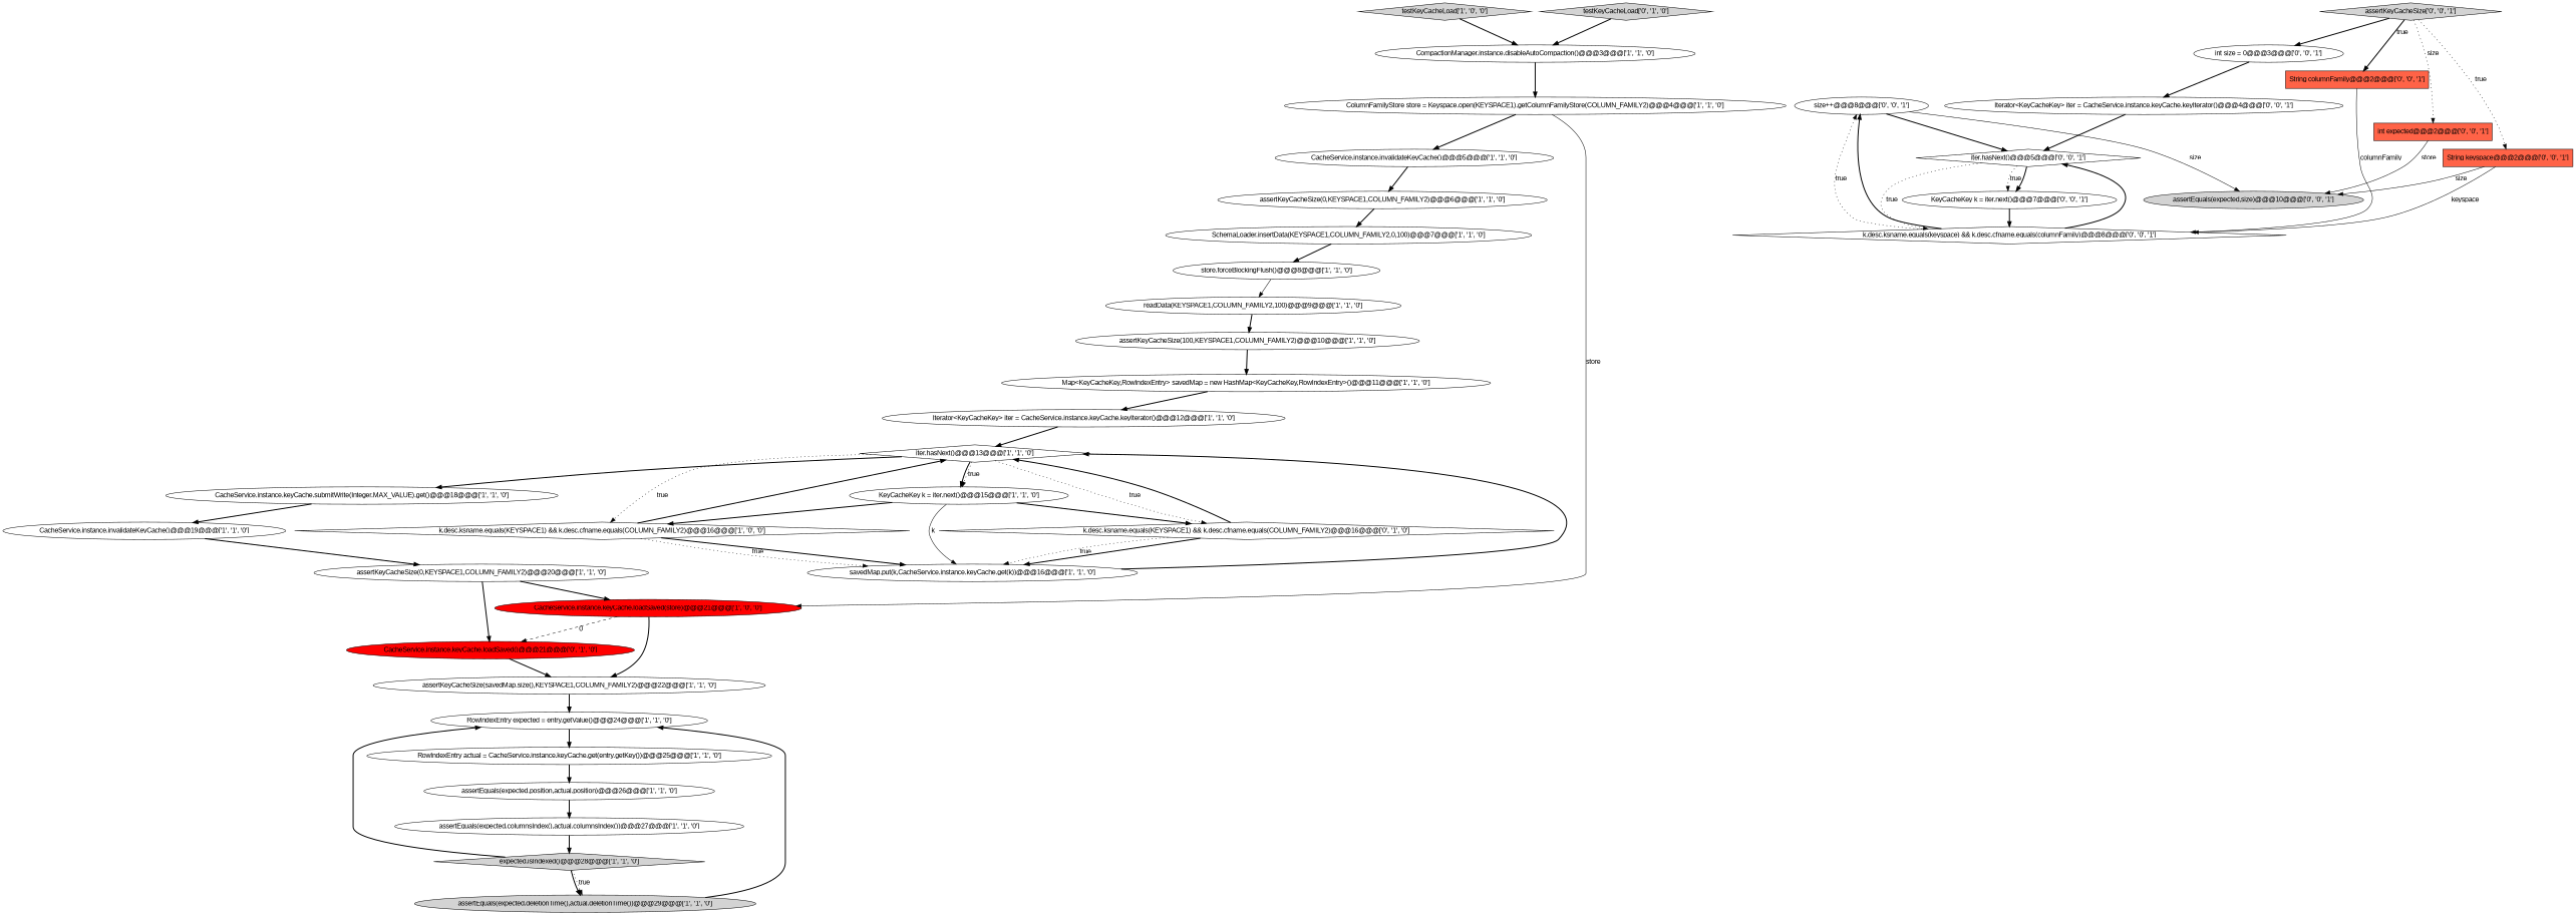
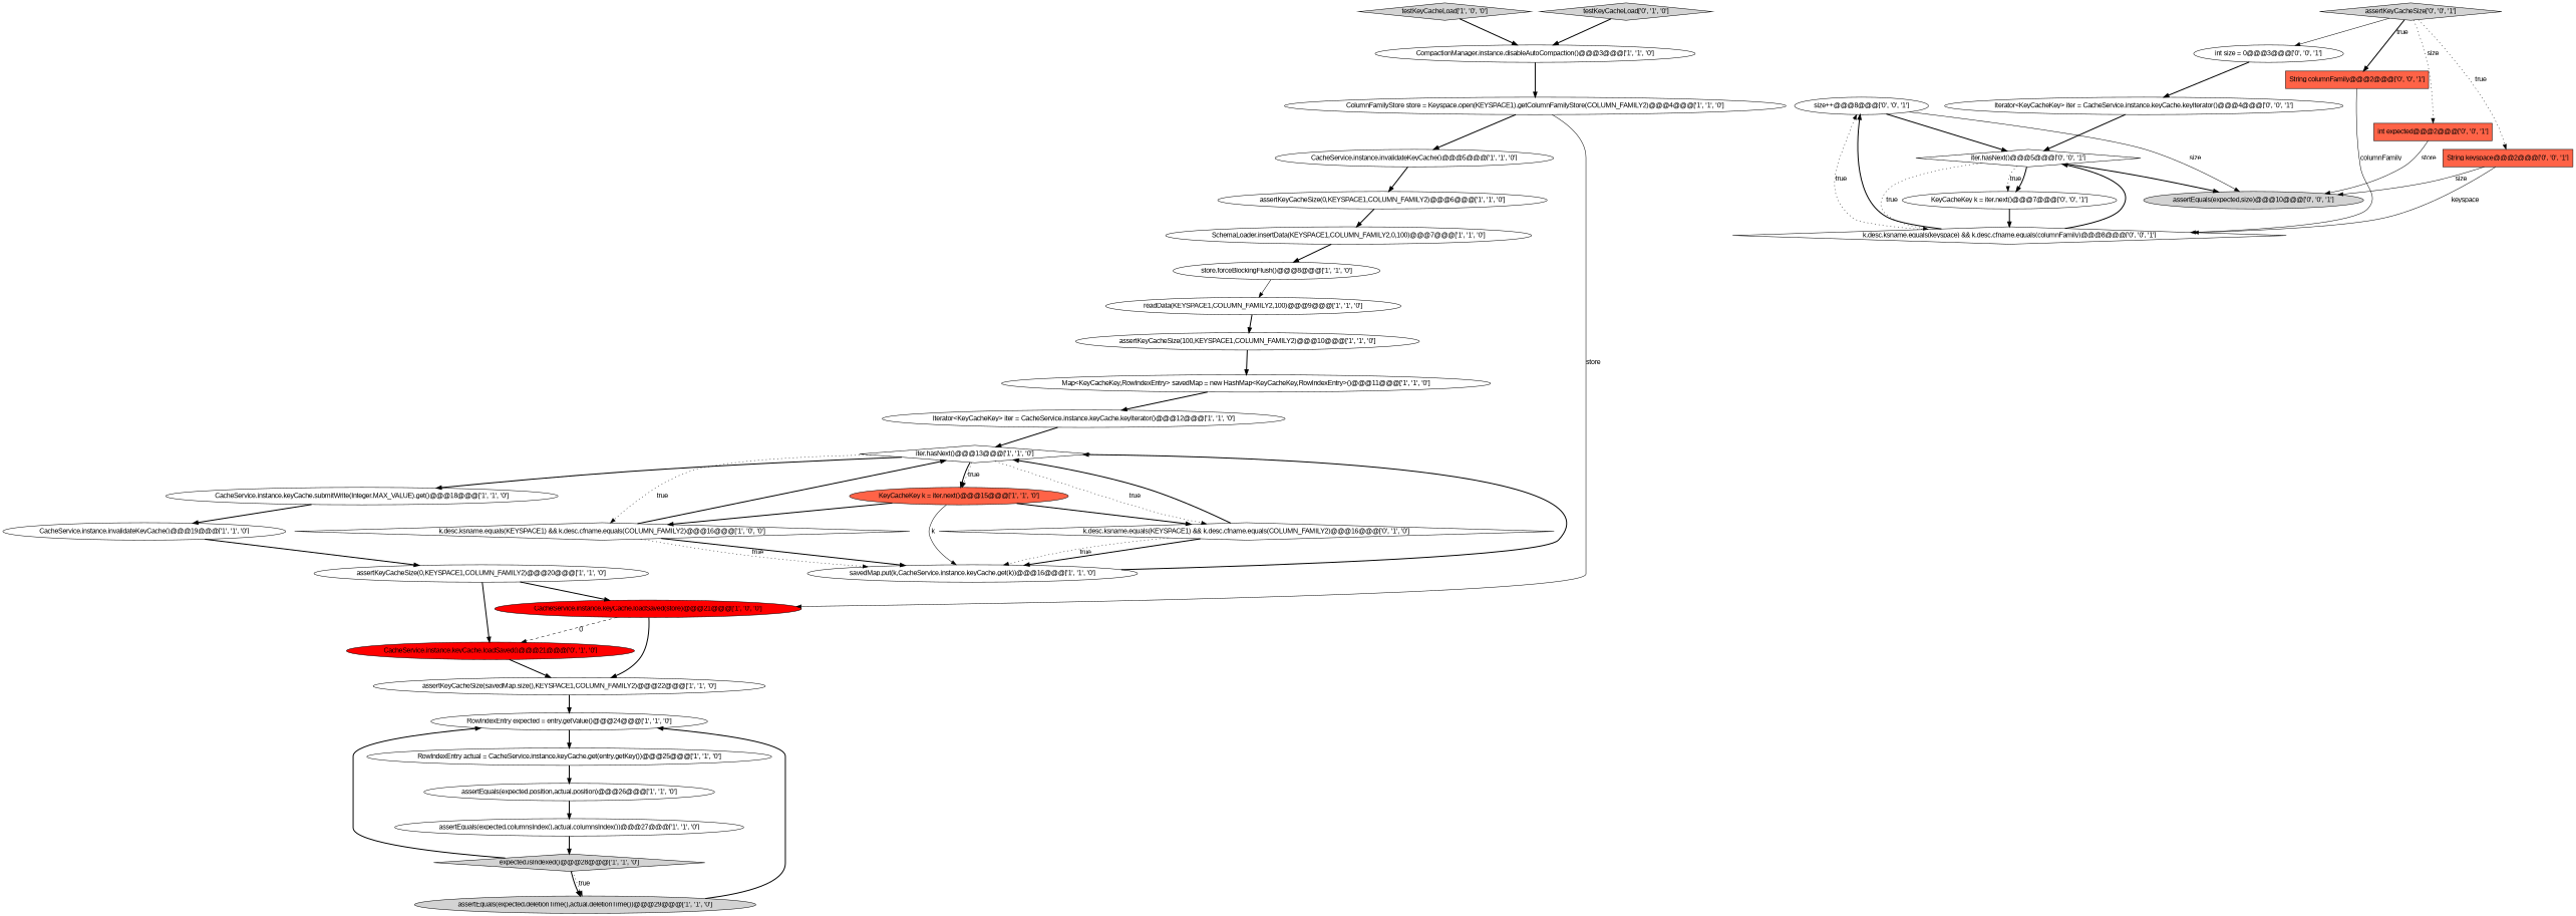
  digraph {
    fontname="Liberation Sans"
    node [fillcolor=white fontname="Liberation Sans" shape=ellipse style=filled]
    edge [fontname="Liberation Sans" style=bold]
    n1 [label="Map<KeyCacheKey,RowIndexEntry> savedMap = new HashMap<KeyCacheKey,RowIndexEntry>()@@@11@@@['1', '1', '0']"]
    n2 [label="Iterator<KeyCacheKey> iter = CacheService.instance.keyCache.keyIterator()@@@12@@@['1', '1', '0']"]
    n3 [label="iter.hasNext()@@@13@@@['1', '1', '0']" shape=diamond]
    n4 [label="assertKeyCacheSize(0,KEYSPACE1,COLUMN_FAMILY2)@@@20@@@['1', '1', '0']"]
    n5 [fillcolor=red label="CacheService.instance.keyCache.loadSaved()@@@21@@@['0', '1', '0']"]
    n6 [fillcolor=red label="CacheService.instance.keyCache.loadSaved(store)@@@21@@@['1', '0', '0']"]
    n7 [label="assertKeyCacheSize(savedMap.size(),KEYSPACE1,COLUMN_FAMILY2)@@@22@@@['1', '1', '0']"]
    n8 [label="CacheService.instance.keyCache.submitWrite(Integer.MAX_VALUE).get()@@@18@@@['1', '1', '0']"]
    n9 [label="k.desc.ksname.equals(KEYSPACE1) && k.desc.cfname.equals(COLUMN_FAMILY2)@@@16@@@['1', '0', '0']" shape=diamond]
    n10 [label="k.desc.ksname.equals(KEYSPACE1) && k.desc.cfname.equals(COLUMN_FAMILY2)@@@16@@@['0', '1', '0']" shape=diamond]
-   n11 [label="KeyCacheKey k = iter.next()@@@15@@@['1', '1', '0']"]
+   n11 [fillcolor=tomato label="KeyCacheKey k = iter.next()@@@15@@@['1', '1', '0']"]
    n12 [label="CacheService.instance.invalidateKeyCache()@@@19@@@['1', '1', '0']"]
    n13 [label="size++@@@8@@@['0', '0', '1']"]
    n14 [fillcolor=lightgray label="assertEquals(expected,size)@@@10@@@['0', '0', '1']"]
    n15 [label="iter.hasNext()@@@5@@@['0', '0', '1']" shape=diamond]
    n16 [label="k.desc.ksname.equals(keyspace) && k.desc.cfname.equals(columnFamily)@@@8@@@['0', '0', '1']" shape=diamond]
    n17 [label="KeyCacheKey k = iter.next()@@@7@@@['0', '0', '1']"]
    n18 [fillcolor=tomato label="String columnFamily@@@2@@@['0', '0', '1']" shape=box]
    n19 [label="CacheService.instance.invalidateKeyCache()@@@5@@@['1', '1', '0']"]
    n20 [label="assertKeyCacheSize(0,KEYSPACE1,COLUMN_FAMILY2)@@@6@@@['1', '1', '0']"]
    n21 [label="SchemaLoader.insertData(KEYSPACE1,COLUMN_FAMILY2,0,100)@@@7@@@['1', '1', '0']"]
    n22 [label="savedMap.put(k,CacheService.instance.keyCache.get(k))@@@16@@@['1', '1', '0']"]
    n23 [label="Iterator<KeyCacheKey> iter = CacheService.instance.keyCache.keyIterator()@@@4@@@['0', '0', '1']"]
    n24 [label="int size = 0@@@3@@@['0', '0', '1']"]
    n25 [fillcolor=lightgray label="testKeyCacheLoad['1', '0', '0']" shape=diamond]
    n26 [label="CompactionManager.instance.disableAutoCompaction()@@@3@@@['1', '1', '0']"]
    n27 [label="ColumnFamilyStore store = Keyspace.open(KEYSPACE1).getColumnFamilyStore(COLUMN_FAMILY2)@@@4@@@['1', '1', '0']"]
    n28 [label="store.forceBlockingFlush()@@@8@@@['1', '1', '0']"]
    n29 [label="readData(KEYSPACE1,COLUMN_FAMILY2,100)@@@9@@@['1', '1', '0']"]
    n30 [label="assertKeyCacheSize(100,KEYSPACE1,COLUMN_FAMILY2)@@@10@@@['1', '1', '0']"]
    n31 [fillcolor=lightgray label="expected.isIndexed()@@@28@@@['1', '1', '0']" shape=diamond]
    n32 [fillcolor=lightgray label="assertEquals(expected.deletionTime(),actual.deletionTime())@@@29@@@['1', '1', '0']"]
    n33 [label="RowIndexEntry expected = entry.getValue()@@@24@@@['1', '1', '0']"]
    n34 [label="RowIndexEntry actual = CacheService.instance.keyCache.get(entry.getKey())@@@25@@@['1', '1', '0']"]
    n35 [label="assertEquals(expected.columnsIndex(),actual.columnsIndex())@@@27@@@['1', '1', '0']"]
    n36 [fillcolor=tomato label="String keyspace@@@2@@@['0', '0', '1']" shape=box]
    n37 [fillcolor=tomato label="int expected@@@2@@@['0', '0', '1']" shape=box]
    n38 [fillcolor=lightgray label="assertKeyCacheSize['0', '0', '1']" shape=diamond]
    n39 [label="assertEquals(expected.position,actual.position)@@@26@@@['1', '1', '0']"]
    n40 [fillcolor=lightgray label="testKeyCacheLoad['0', '1', '0']" shape=diamond]
    n1 -> n2
    n2 -> n3
    n3 -> n8
    n3 -> n9 [label=true style=dotted]
    n3 -> n10 [label=true style=dotted]
    n3 -> n11
    n3 -> n11 [label=true style=dotted]
    n4 -> n5
    n4 -> n6
    n5 -> n7
    n6 -> n5 [label=0 style=dashed]
    n6 -> n7
    n7 -> n33
    n8 -> n12
    n9 -> n3
    n9 -> n22
    n9 -> n22 [label=true style=dotted]
    n10 -> n3
    n10 -> n22
    n10 -> n22 [label=true style=dotted]
    n11 -> n9
    n11 -> n10
    n11 -> n22 [label=k style=solid]
    n12 -> n4
    n13 -> n14 [label=size style=solid]
    n13 -> n15
+   n15 -> n14
    n15 -> n16 [label=true style=dotted]
    n15 -> n17 [label=true style=dotted]
    n15 -> n17
    n16 -> n13 [label=true style=dotted]
    n16 -> n13
    n16 -> n15
    n17 -> n16
    n18 -> n16 [label=columnFamily style=solid]
    n19 -> n20
    n20 -> n21
    n21 -> n28
    n22 -> n3
    n23 -> n15
    n24 -> n23
    n25 -> n26
    n26 -> n27
    n27 -> n6 [label=store style=solid]
    n27 -> n19
    n28 -> n29 [style=solid]
    n29 -> n30
    n30 -> n1
    n31 -> n32 [label=true style=dotted]
    n31 -> n32
    n31 -> n33
    n32 -> n33
    n33 -> n34
    n34 -> n39
    n35 -> n31
    n36 -> n14 [label=size style=solid]
    n36 -> n16 [label=keyspace style=solid]
    n37 -> n14 [label=store style=solid]
    n38 -> n18 [label=true]
-   n38 -> n24
+   n38 -> n24 [style=solid]
    n38 -> n36 [label=true style=dotted]
    n38 -> n37 [label=size style=dotted]
    n39 -> n35
    n40 -> n26
  }
